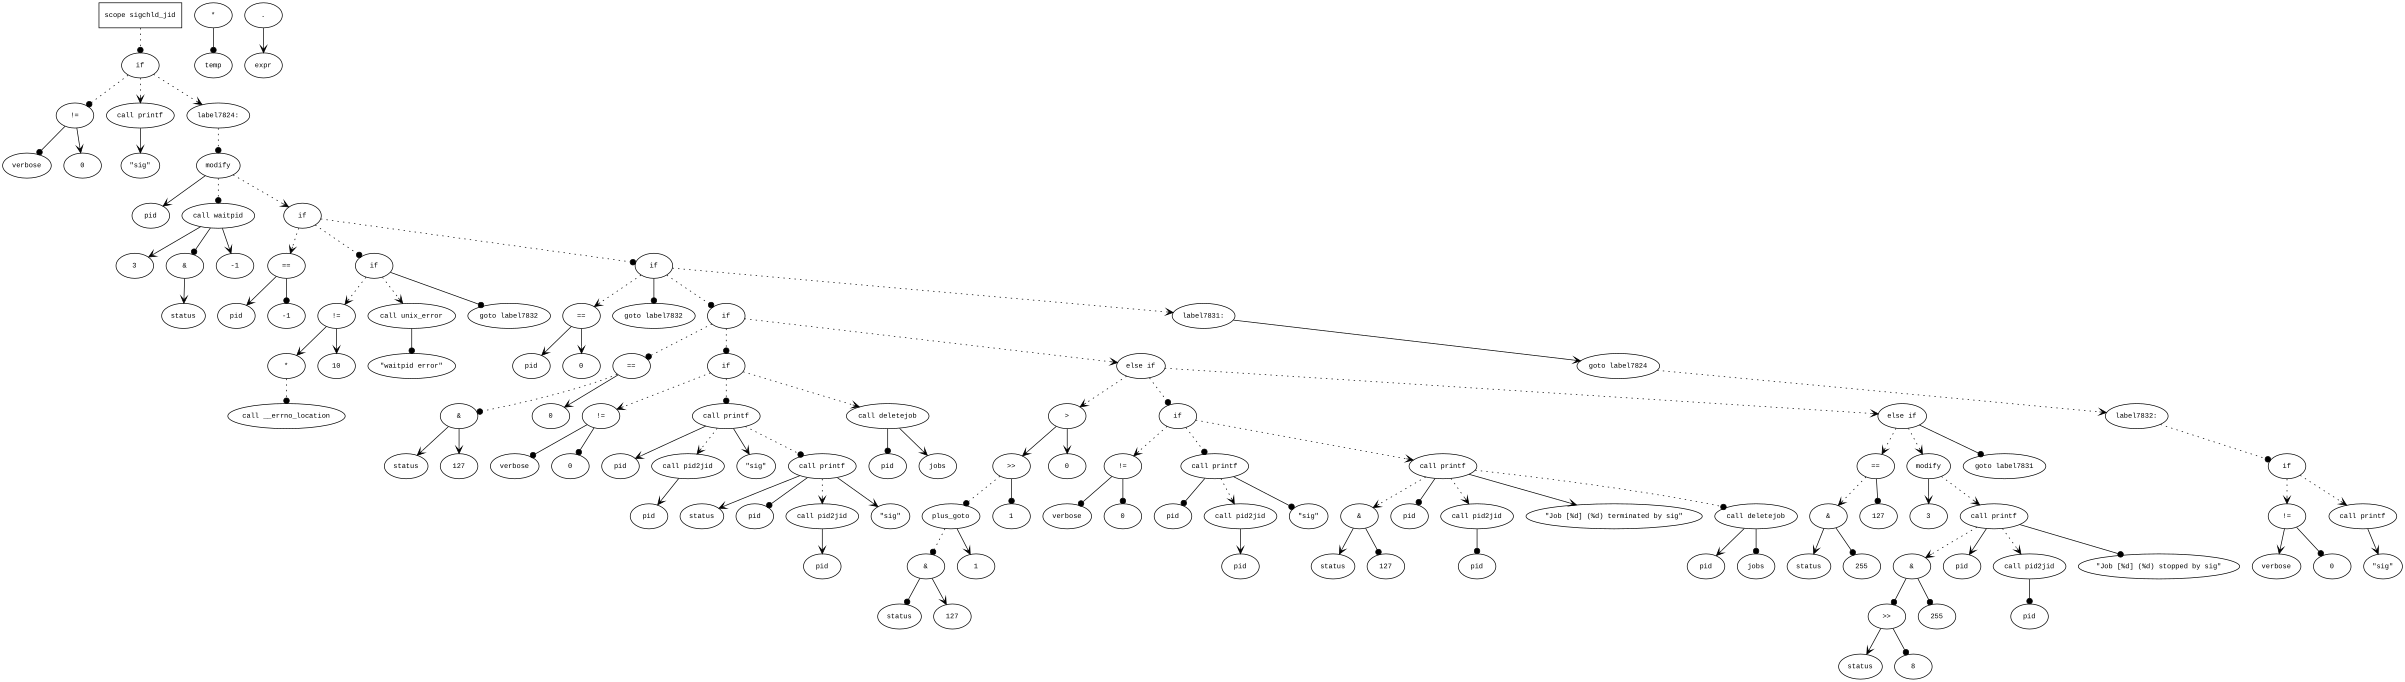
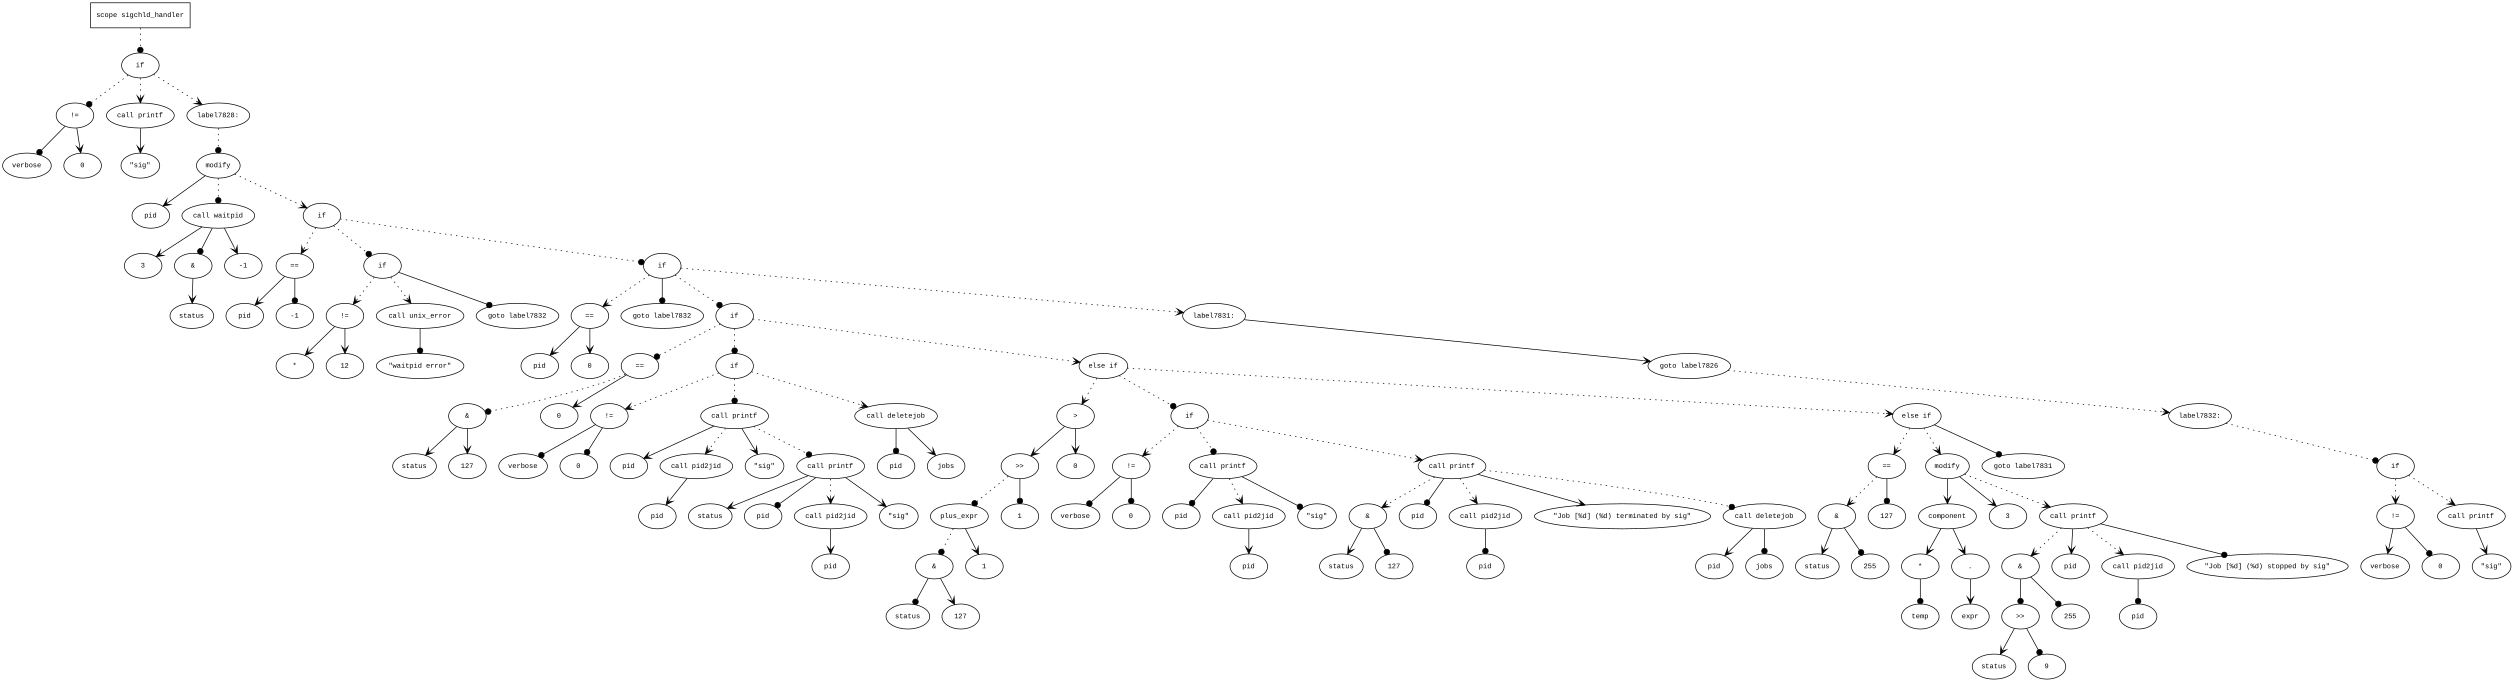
  digraph {
    fontname="Times New Roman"
    fontsize=10
    node [fontname="Courier New" fontsize=10 shape=ellipse]
    edge [arrowhead=vee fontname="Times New Roman" fontsize=10]
-   n1 [label="scope sigchld_jid" shape=box]
+   n1 [label="scope sigchld_handler" shape=box]
    n2 [label=if]
    n3 [label="!="]
    n4 [label="call printf"]
-   n5 [label="label7824:"]
+   n5 [label="label7828:"]
    n6 [label=verbose]
    n7 [label=0]
    n8 [label="\"sig\""]
    n9 [label=modify]
    n10 [label=pid]
    n11 [label="call waitpid"]
    n12 [label=if]
    n13 [label=3]
    n14 [label="&"]
    n15 [label=-1]
    n16 [label="=="]
    n17 [label=if]
    n18 [label=if]
    n19 [label=status]
    n20 [label=pid]
    n21 [label=-1]
    n22 [label="!="]
    n23 [label="call unix_error"]
    n24 [label="goto label7832"]
    n25 [label="=="]
    n26 [label="goto label7832"]
    n27 [label=if]
    n28 [label="label7831:"]
    n29 [label="*"]
-   n30 [label=10]
+   n30 [label=12]
    n31 [label="\"waitpid error\""]
-   n32 [label="call __errno_location"]
    n33 [label=pid]
    n34 [label=0]
    n35 [label="=="]
    n36 [label=if]
    n37 [label="else if"]
-   n38 [label="goto label7824"]
+   n38 [label="goto label7826"]
    n39 [label="&"]
    n40 [label=0]
    n41 [label="!="]
    n42 [label="call printf"]
    n43 [label="call deletejob"]
    n44 [label=">"]
    n45 [label=if]
    n46 [label="else if"]
    n47 [label=status]
    n48 [label=127]
    n49 [label=verbose]
    n50 [label=0]
    n51 [label=pid]
    n52 [label="call pid2jid"]
    n53 [label="\"sig\""]
    n54 [label="call printf"]
    n55 [label=pid]
    n56 [label=jobs]
    n57 [label=pid]
    n58 [label=status]
    n59 [label=pid]
    n60 [label="call pid2jid"]
    n61 [label="\"sig\""]
    n62 [label=pid]
    n63 [label=">>"]
    n64 [label=0]
    n65 [label="!="]
    n66 [label="call printf"]
    n67 [label="call printf"]
    n68 [label="=="]
    n69 [label=modify]
    n70 [label="goto label7831"]
-   n71 [label=plus_goto]
+   n71 [label=plus_expr]
    n72 [label=1]
    n73 [label="&"]
    n74 [label=1]
    n75 [label=status]
    n76 [label=127]
    n77 [label=verbose]
    n78 [label=0]
    n79 [label=pid]
    n80 [label="call pid2jid"]
    n81 [label="\"sig\""]
    n82 [label="&"]
    n83 [label=pid]
    n84 [label="call pid2jid"]
    n85 [label="\"Job [%d] (%d) terminated by sig\""]
    n86 [label="call deletejob"]
    n87 [label=pid]
    n88 [label=status]
    n89 [label=127]
    n90 [label=pid]
    n91 [label=pid]
    n92 [label=jobs]
    n93 [label="&"]
    n94 [label=127]
+   n95 [label=component]
    n96 [label=3]
    n97 [label="call printf"]
    n98 [label=status]
    n99 [label=255]
    n100 [label="*"]
    n101 [label="."]
    n102 [label="&"]
    n103 [label=pid]
    n104 [label="call pid2jid"]
    n105 [label="\"Job [%d] (%d) stopped by sig\""]
    n106 [label=temp]
    n107 [label=expr]
    n108 [label=">>"]
    n109 [label=255]
    n110 [label=pid]
    n111 [label=status]
-   n112 [label=8]
+   n112 [label=9]
    n113 [label="label7832:"]
    n114 [label=if]
    n115 [label="!="]
    n116 [label="call printf"]
    n117 [label=verbose]
    n118 [label=0]
    n119 [label="\"sig\""]
    n1 -> n2 [arrowhead=dot style=dotted]
    n2 -> n3 [arrowhead=dot style=dotted]
    n2 -> n4 [style=dotted]
    n2 -> n5 [style=dotted]
    n3 -> n6 [arrowhead=dot]
    n3 -> n7
    n4 -> n8
    n5 -> n9 [arrowhead=dot style=dotted]
    n9 -> n10
    n9 -> n11 [arrowhead=dot style=dotted]
    n9 -> n12 [style=dotted]
    n11 -> n13
    n11 -> n14 [arrowhead=dot]
    n11 -> n15
    n12 -> n16 [style=dotted]
    n12 -> n17 [arrowhead=dot style=dotted]
    n12 -> n18 [arrowhead=dot style=dotted]
    n14 -> n19
    n16 -> n20
    n16 -> n21 [arrowhead=dot]
    n17 -> n22 [style=dotted]
    n17 -> n23 [style=dotted]
    n17 -> n24 [arrowhead=dot]
    n18 -> n25 [style=dotted]
    n18 -> n26 [arrowhead=dot]
    n18 -> n27 [arrowhead=dot style=dotted]
    n18 -> n28 [style=dotted]
    n22 -> n29
    n22 -> n30
    n23 -> n31 [arrowhead=dot]
    n25 -> n33
    n25 -> n34
    n27 -> n35 [arrowhead=dot style=dotted]
    n27 -> n36 [arrowhead=dot style=dotted]
    n27 -> n37 [style=dotted]
    n28 -> n38
-   n29 -> n32 [arrowhead=dot style=dotted]
    n35 -> n39 [arrowhead=dot style=dotted]
    n35 -> n40
    n36 -> n41 [style=dotted]
    n36 -> n42 [arrowhead=dot style=dotted]
    n36 -> n43 [style=dotted]
    n37 -> n44 [style=dotted]
    n37 -> n45 [arrowhead=dot style=dotted]
    n37 -> n46 [style=dotted]
    n38 -> n113 [style=dotted]
    n39 -> n47
    n39 -> n48
    n41 -> n49 [arrowhead=dot]
    n41 -> n50 [arrowhead=dot]
    n42 -> n51
    n42 -> n52 [style=dotted]
    n42 -> n53
    n42 -> n54 [arrowhead=dot style=dotted]
    n43 -> n55 [arrowhead=dot]
    n43 -> n56
    n44 -> n63
    n44 -> n64
    n45 -> n65 [style=dotted]
    n45 -> n66 [arrowhead=dot style=dotted]
    n45 -> n67 [style=dotted]
    n46 -> n68 [style=dotted]
    n46 -> n69 [style=dotted]
    n46 -> n70 [arrowhead=dot]
    n52 -> n57
    n54 -> n58
    n54 -> n59 [arrowhead=dot]
    n54 -> n60 [style=dotted]
    n54 -> n61
    n60 -> n62
    n63 -> n71 [arrowhead=dot style=dotted]
    n63 -> n72 [arrowhead=dot]
    n65 -> n77 [arrowhead=dot]
    n65 -> n78 [arrowhead=dot]
    n66 -> n79 [arrowhead=dot]
    n66 -> n80 [style=dotted]
    n66 -> n81 [arrowhead=dot]
    n67 -> n82 [style=dotted]
    n67 -> n83 [arrowhead=dot]
    n67 -> n84 [style=dotted]
    n67 -> n85
    n67 -> n86 [arrowhead=dot style=dotted]
    n68 -> n93 [style=dotted]
    n68 -> n94 [arrowhead=dot]
+   n69 -> n95
    n69 -> n96
    n69 -> n97 [style=dotted]
    n71 -> n73 [arrowhead=dot style=dotted]
    n71 -> n74
    n73 -> n75 [arrowhead=dot]
    n73 -> n76
    n80 -> n87
    n82 -> n88
    n82 -> n89 [arrowhead=dot]
    n84 -> n90 [arrowhead=dot]
    n86 -> n91
    n86 -> n92 [arrowhead=dot]
    n93 -> n98
    n93 -> n99 [arrowhead=dot]
+   n95 -> n100
+   n95 -> n101
    n97 -> n102 [style=dotted]
    n97 -> n103
    n97 -> n104 [style=dotted]
    n97 -> n105 [arrowhead=dot]
    n100 -> n106 [arrowhead=dot]
    n101 -> n107
    n102 -> n108 [arrowhead=dot]
    n102 -> n109 [arrowhead=dot]
    n104 -> n110 [arrowhead=dot]
    n108 -> n111
    n108 -> n112 [arrowhead=dot]
    n113 -> n114 [arrowhead=dot style=dotted]
    n114 -> n115 [style=dotted]
    n114 -> n116 [style=dotted]
    n115 -> n117
    n115 -> n118 [arrowhead=dot]
    n116 -> n119
  }
